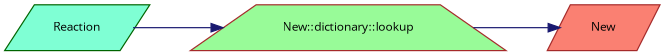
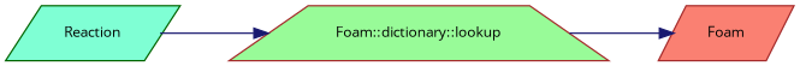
  digraph {
    fontname="Open Sans"
    rankdir=LR
    node [color=brown fontname="Open Sans" fontsize=10 shape=parallelogram style=filled]
    edge [color=midnightblue fontname="Open Sans" fontsize=10 labelfontname=Helvetica labelfontsize=10 style=solid]
    n1 [color=darkgreen fillcolor=aquamarine fontcolor=black height=0.2 label=Reaction width=0.4]
-   n2 [fillcolor=palegreen height=0.2 label="New::dictionary::lookup" shape=trapezium width=0.4]
-   n3 [fillcolor=salmon height=0.2 label=New width=0.4]
+   n2 [fillcolor=palegreen height=0.2 label="Foam::dictionary::lookup" shape=trapezium width=0.4]
+   n3 [fillcolor=salmon height=0.2 label=Foam width=0.4]
    n1 -> n2
    n2 -> n3
  }
